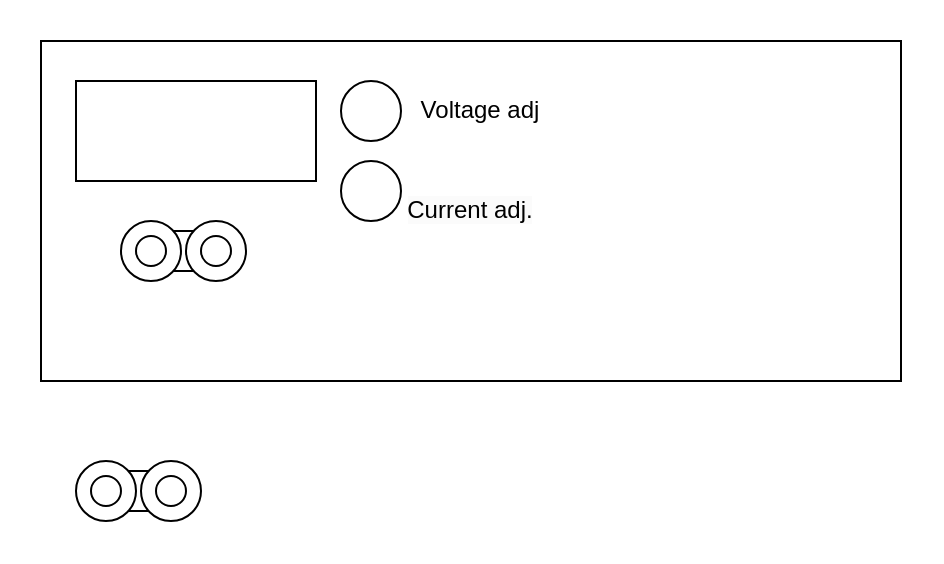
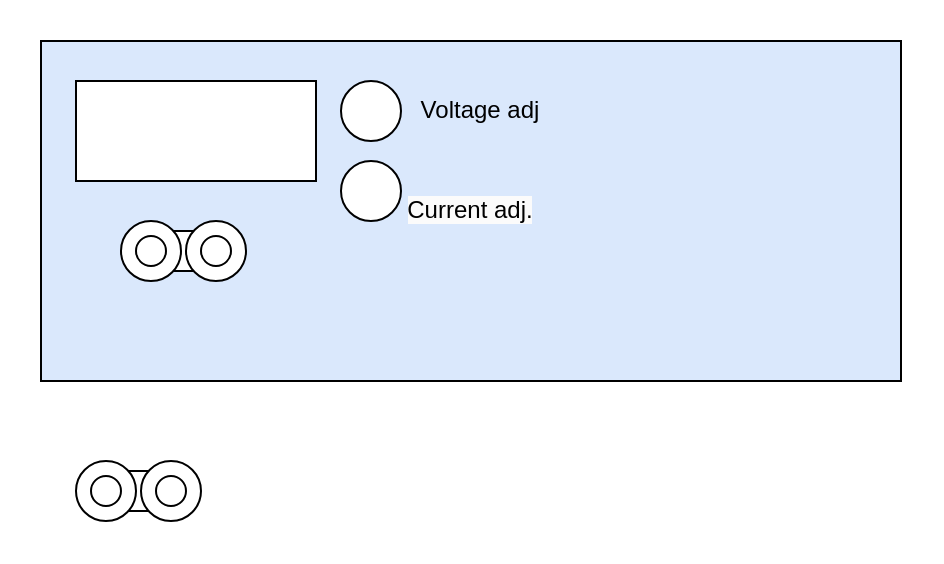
  <mxCell id="0" />
  <mxCell id="1" parent="0" />
- <mxCell id="2" value="&lt;span style=&quot;color: rgb(0, 0, 0); font-family: Helvetica; font-size: 12px; font-style: normal; font-variant-ligatures: normal; font-variant-caps: normal; font-weight: 400; letter-spacing: normal; orphans: 2; text-indent: 0px; text-transform: none; widows: 2; word-spacing: 0px; -webkit-text-stroke-width: 0px; background-color: rgb(251, 251, 251); text-decoration-thickness: initial; text-decoration-style: initial; text-decoration-color: initial; float: none; display: inline !important;&quot;&gt;Current adj.&lt;/span&gt;" style="rounded=0;whiteSpace=wrap;html=1;align=center;" parent="1" vertex="1"><mxGeometry x="20" y="20" width="430" height="170" as="geometry" /></mxCell>
+ <mxCell id="2" value="&lt;span style=&quot;color: rgb(0, 0, 0); font-family: Helvetica; font-size: 12px; font-style: normal; font-variant-ligatures: normal; font-variant-caps: normal; font-weight: 400; letter-spacing: normal; orphans: 2; text-indent: 0px; text-transform: none; widows: 2; word-spacing: 0px; -webkit-text-stroke-width: 0px; background-color: rgb(251, 251, 251); text-decoration-thickness: initial; text-decoration-style: initial; text-decoration-color: initial; float: none; display: inline !important;&quot;&gt;Current adj.&lt;/span&gt;" style="rounded=0;whiteSpace=wrap;html=1;align=center;fillColor=#dae8fc;" parent="1" vertex="1"><mxGeometry x="20" y="20" width="430" height="170" as="geometry" /></mxCell>
  <mxCell id="3" value="" style="rounded=0;whiteSpace=wrap;html=1;" parent="1" vertex="1"><mxGeometry x="37.5" y="40" width="120" height="50" as="geometry" /></mxCell>
  <mxCell id="4" value="" style="ellipse;whiteSpace=wrap;html=1;aspect=fixed;" parent="1" vertex="1"><mxGeometry x="170" y="80" width="30" height="30" as="geometry" /></mxCell>
  <mxCell id="5" value="" style="ellipse;whiteSpace=wrap;html=1;aspect=fixed;" parent="1" vertex="1"><mxGeometry x="170" y="40" width="30" height="30" as="geometry" /></mxCell>
  <mxCell id="6" value="Voltage adj" style="text;html=1;strokeColor=none;fillColor=none;align=center;verticalAlign=middle;whiteSpace=wrap;rounded=0;sketch=1;hachureGap=4;jiggle=2;curveFitting=1;fontFamily=Helvetica;fontSize=12;" parent="1" vertex="1"><mxGeometry x="180" y="40" width="120" height="30" as="geometry" /></mxCell>
  <mxCell id="7" value="" style="group;movable=0;resizable=0;rotatable=0;deletable=0;editable=0;locked=1;connectable=0;" parent="1" vertex="1" connectable="0"><mxGeometry x="60" y="110" width="62.5" height="30" as="geometry" /></mxCell>
  <mxCell id="8" value="" style="rounded=0;whiteSpace=wrap;html=1;aspect=fixed;" parent="7" vertex="1"><mxGeometry x="20" y="5" width="32.5" height="20" as="geometry" /></mxCell>
  <mxCell id="9" value="" style="ellipse;whiteSpace=wrap;html=1;aspect=fixed;" parent="7" vertex="1"><mxGeometry x="32.5" width="30" height="30" as="geometry" /></mxCell>
  <mxCell id="10" value="" style="ellipse;whiteSpace=wrap;html=1;aspect=fixed;" parent="7" vertex="1"><mxGeometry width="30" height="30" as="geometry" /></mxCell>
  <mxCell id="11" value="" style="ellipse;whiteSpace=wrap;html=1;aspect=fixed;" parent="7" vertex="1"><mxGeometry x="7.5" y="7.5" width="15" height="15" as="geometry" /></mxCell>
  <mxCell id="12" value="" style="ellipse;whiteSpace=wrap;html=1;aspect=fixed;" parent="7" vertex="1"><mxGeometry x="40" y="7.5" width="15" height="15" as="geometry" /></mxCell>
  <mxCell id="13" value="" style="group" parent="1" vertex="1" connectable="0"><mxGeometry x="37.5" y="230" width="62.5" height="30" as="geometry" /></mxCell>
  <mxCell id="14" value="" style="rounded=0;whiteSpace=wrap;html=1;aspect=fixed;" parent="13" vertex="1"><mxGeometry x="20" y="5" width="32.5" height="20" as="geometry" /></mxCell>
  <mxCell id="15" value="" style="ellipse;whiteSpace=wrap;html=1;aspect=fixed;" parent="13" vertex="1"><mxGeometry x="32.5" width="30" height="30" as="geometry" /></mxCell>
  <mxCell id="16" value="" style="ellipse;whiteSpace=wrap;html=1;aspect=fixed;" parent="13" vertex="1"><mxGeometry width="30" height="30" as="geometry" /></mxCell>
  <mxCell id="17" value="" style="ellipse;whiteSpace=wrap;html=1;aspect=fixed;" parent="13" vertex="1"><mxGeometry x="7.5" y="7.5" width="15" height="15" as="geometry" /></mxCell>
  <mxCell id="18" value="" style="ellipse;whiteSpace=wrap;html=1;aspect=fixed;" parent="13" vertex="1"><mxGeometry x="40" y="7.5" width="15" height="15" as="geometry" /></mxCell>
